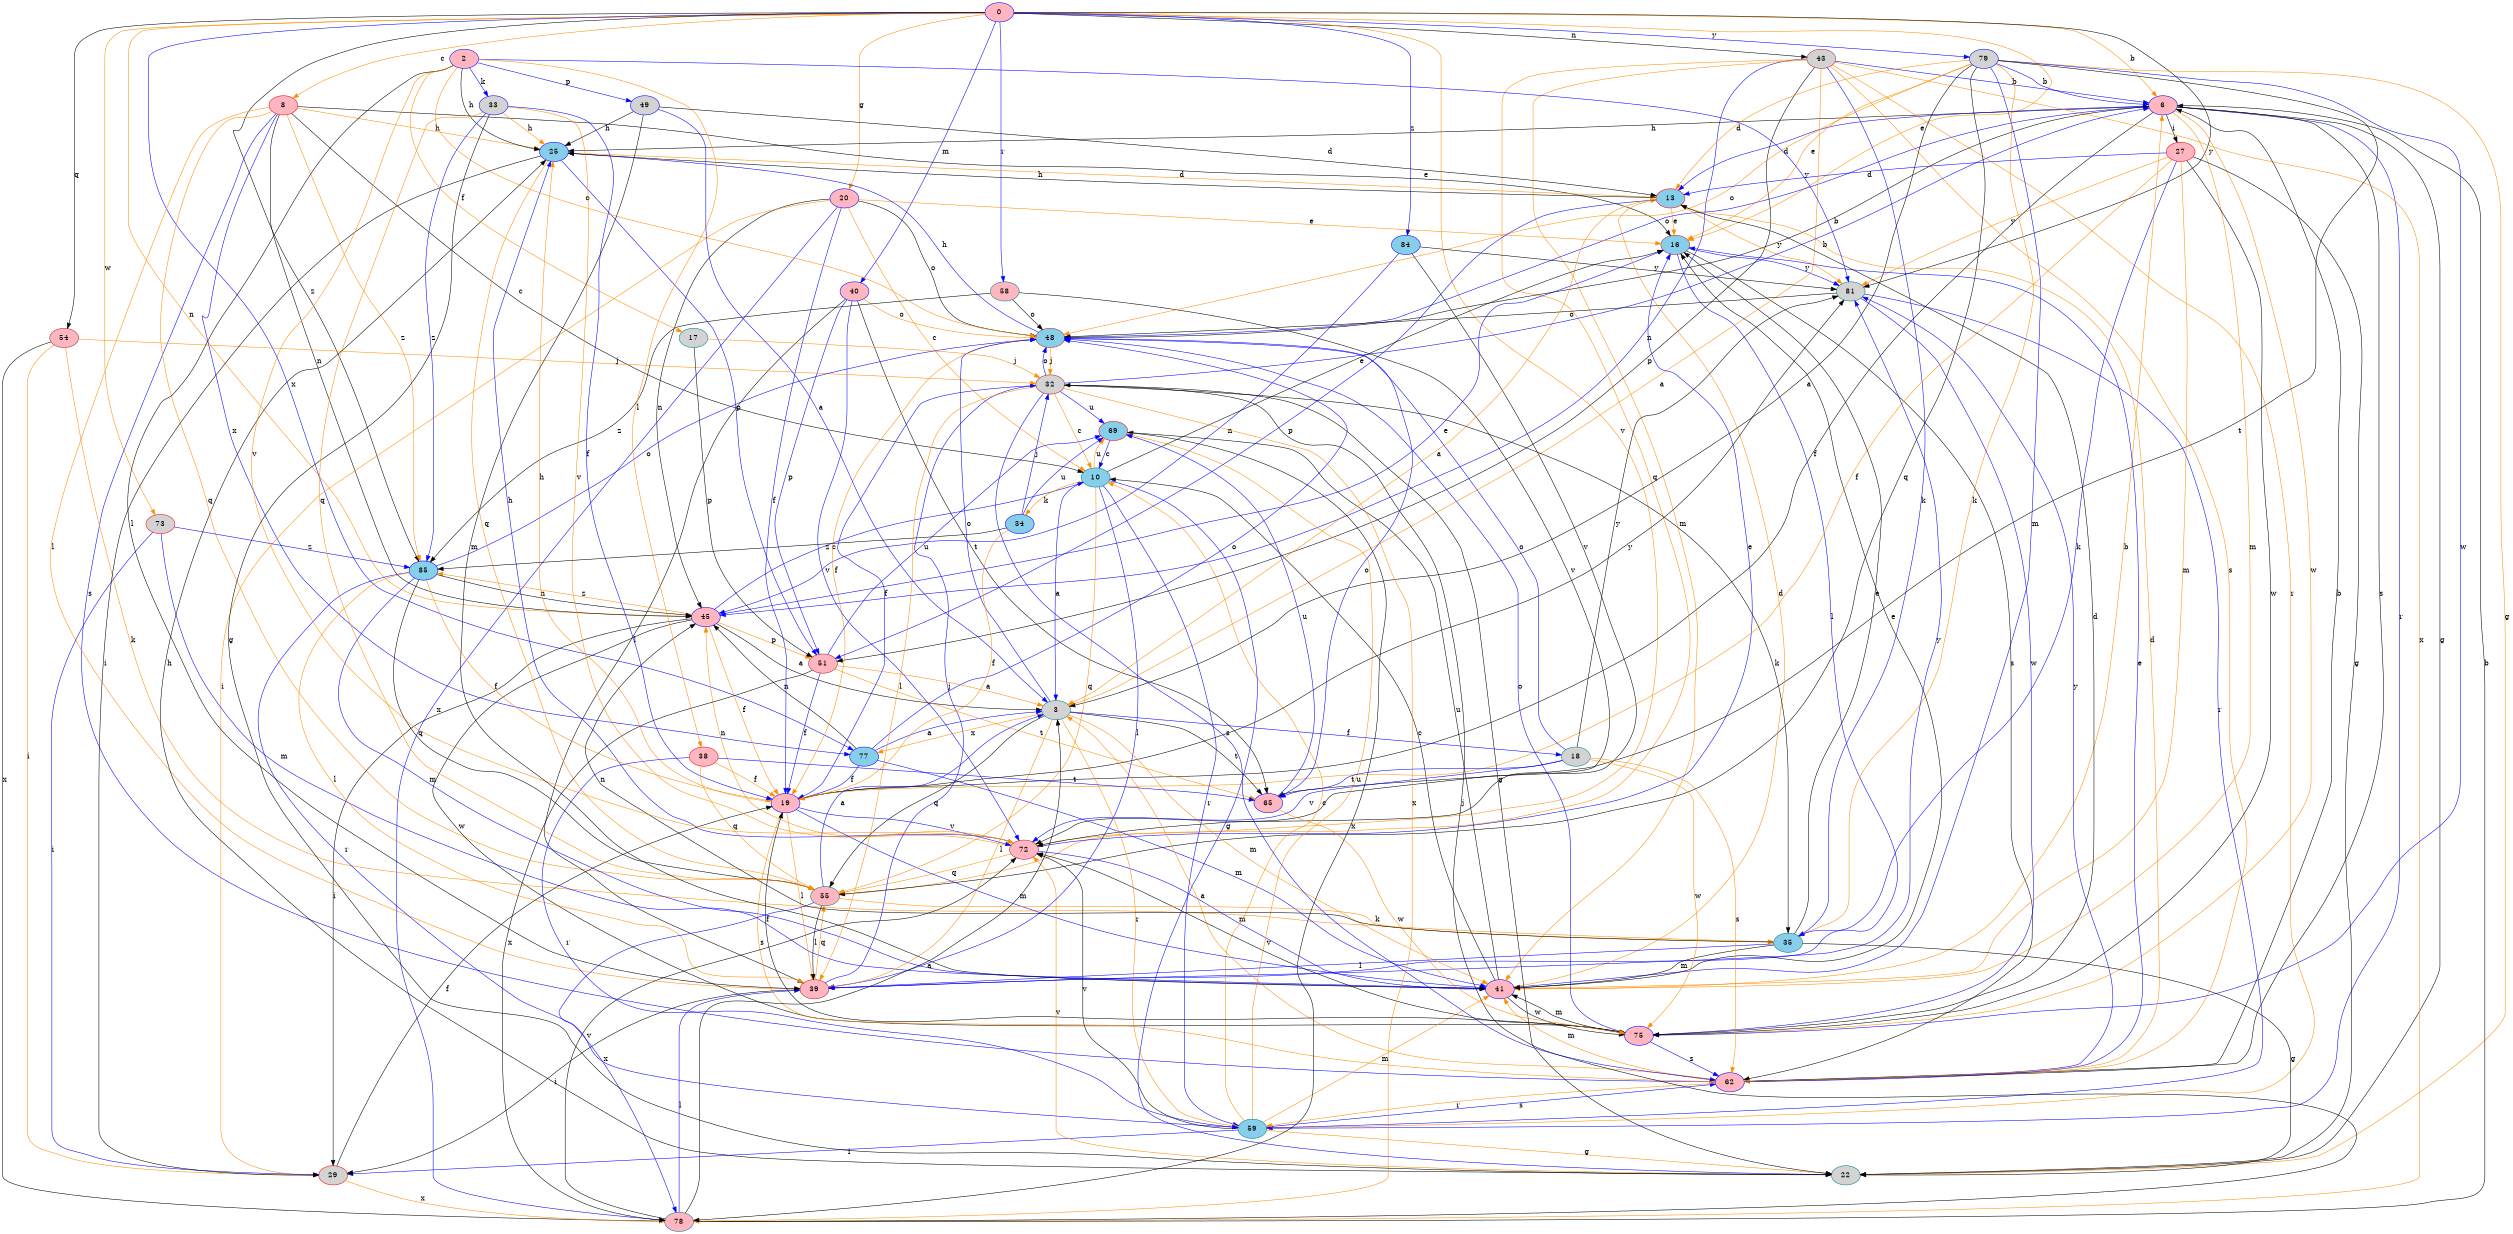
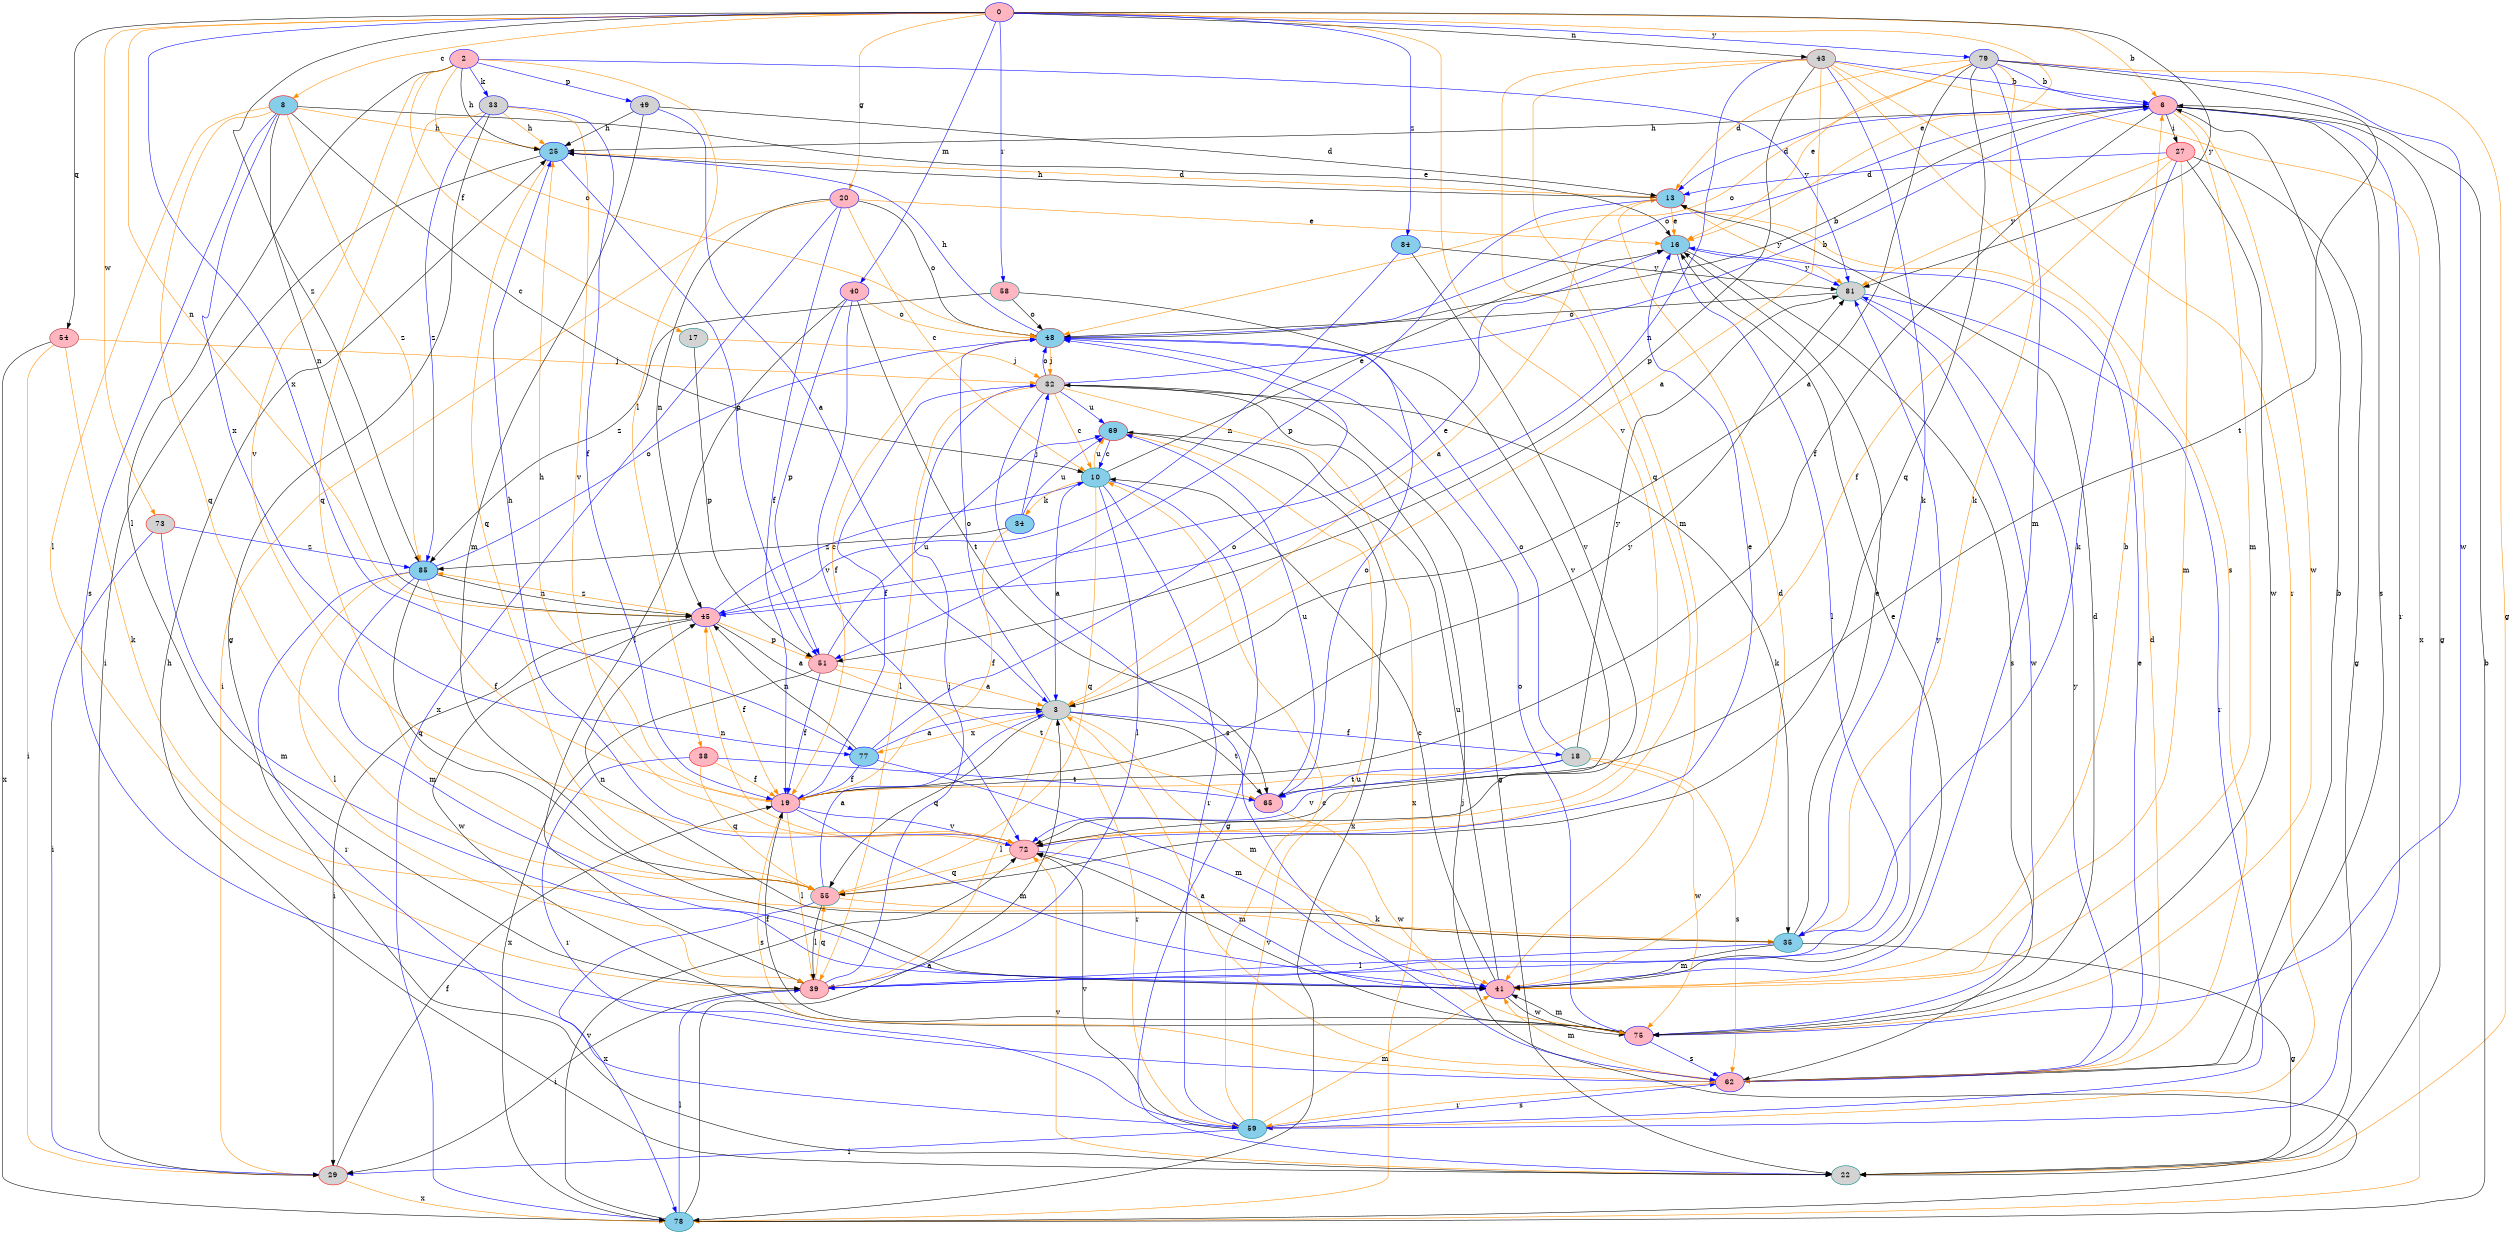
  strict digraph {
    fontname="DejaVu Serif"
    node [color=blue fillcolor=lightpink fontname="DejaVu Serif" style=filled]
    edge [color=darkorange fontname="DejaVu Serif"]
    0
    6
-   8 [color=red]
+   8 [color=red fillcolor=skyblue]
    16 [color=brown fillcolor=skyblue]
    20
    40
    43 [color=brown fillcolor=lightgrey]
    45
    54 [color=brown]
    58 [color=teal]
    72 [color=brown]
    73 [color=red fillcolor=lightgrey]
    77 [fillcolor=skyblue]
    79 [fillcolor=lightgrey]
    81 [color=teal fillcolor=lightgrey]
    84 [fillcolor=skyblue]
    85 [fillcolor=skyblue]
    25 [fillcolor=skyblue]
    48 [color=brown fillcolor=skyblue]
    41
    59 [color=teal fillcolor=skyblue]
    13 [color=red fillcolor=skyblue]
    19
    22 [color=teal fillcolor=lightgrey]
    27 [color=red]
    62
    75
    39 [color=brown]
    55 [color=teal]
    10 [color=teal fillcolor=skyblue]
    29 [color=red fillcolor=lightgrey]
-   78 [color=teal]
+   78 [color=teal fillcolor=skyblue]
    65
    51 [color=brown]
    3 [color=teal fillcolor=lightgrey]
    35 [color=teal fillcolor=skyblue]
    32 [color=brown fillcolor=lightgrey]
    2
    17 [color=teal fillcolor=lightgrey]
    33 [fillcolor=lightgrey]
    38 [color=red]
    49 [fillcolor=lightgrey]
    18 [color=teal fillcolor=lightgrey]
    69 [color=red fillcolor=skyblue]
    34 [fillcolor=skyblue]
    0 -> 6 [label=b]
    0 -> 8 [label=c]
    0 -> 16 [label=e]
    0 -> 20 [label=g]
    0 -> 40 [color=blue label=m]
    0 -> 43 [color=black label=n]
    0 -> 45 [label=n]
    0 -> 54 [color=black label=q]
    0 -> 58 [color=blue label=r]
    0 -> 72 [label=v]
    0 -> 73 [label=w]
    0 -> 77 [color=blue label=x]
    0 -> 79 [color=blue label=y]
    0 -> 81 [color=black label=y]
    0 -> 84 [color=blue label=z]
    0 -> 85 [color=black label=z]
    6 -> 25 [color=black label=h]
    6 -> 48 [color=blue label=o]
    6 -> 41 [label=m]
    6 -> 59 [color=blue label=r]
    6 -> 13 [color=blue label=d]
    6 -> 19 [color=black label=f]
    6 -> 22 [color=black label=g]
    6 -> 27 [color=black label=i]
    6 -> 62 [color=black label=s]
    6 -> 75 [label=w]
    8 -> 16 [color=black label=e]
    8 -> 45 [color=black label=n]
    8 -> 77 [color=blue label=x]
    8 -> 85 [label=z]
    8 -> 25 [label=h]
    8 -> 62 [color=blue label=s]
    8 -> 39 [label=l]
    8 -> 55 [label=q]
    8 -> 10 [color=black label=c]
    16 -> 81 [color=blue label=y]
    16 -> 62 [color=black label=s]
    16 -> 39 [color=blue label=l]
    20 -> 16 [label=e]
    20 -> 45 [color=black label=n]
    20 -> 48 [color=black label=o]
    20 -> 19 [color=blue label=f]
    20 -> 10 [label=c]
    20 -> 29 [label=i]
    20 -> 78 [color=blue label=x]
    40 -> 72 [color=blue label=v]
    40 -> 48 [label=o]
    40 -> 39 [color=black label=l]
    40 -> 65 [color=black label=t]
    40 -> 51 [color=blue label=p]
    43 -> 6 [color=blue label=b]
    43 -> 45 [color=blue label=n]
    43 -> 41 [label=m]
    43 -> 59 [label=r]
    43 -> 62 [label=s]
    43 -> 55 [label=q]
    43 -> 78 [label=x]
    43 -> 51 [color=black label=p]
    43 -> 3 [label=a]
    43 -> 35 [color=blue label=k]
    45 -> 16 [color=blue label=e]
    45 -> 85 [label=z]
    45 -> 19 [label=f]
    45 -> 75 [color=black label=w]
    45 -> 10 [color=blue label=c]
    45 -> 29 [color=black label=i]
    45 -> 51 [label=p]
    45 -> 3 [color=black label=a]
    54 -> 29 [label=i]
    54 -> 78 [color=black label=x]
    54 -> 35 [label=k]
    54 -> 32 [label=j]
    58 -> 72 [color=black label=v]
    58 -> 85 [color=black label=z]
    58 -> 48 [color=black label=o]
    72 -> 16 [color=blue label=e]
    72 -> 45 [label=n]
    72 -> 25 [color=blue label=h]
    72 -> 41 [color=blue label=m]
    72 -> 55 [label=q]
    73 -> 85 [color=blue label=z]
    73 -> 41 [color=blue label=m]
    73 -> 29 [color=blue label=i]
    77 -> 45 [color=black label=n]
    77 -> 48 [color=blue label=o]
    77 -> 41 [color=blue label=m]
    77 -> 19 [color=blue label=f]
    77 -> 3 [color=blue label=a]
    79 -> 6 [color=blue label=b]
    79 -> 16 [label=e]
    79 -> 48 [label=o]
    79 -> 41 [color=blue label=m]
    79 -> 13 [label=d]
    79 -> 22 [label=g]
    79 -> 75 [color=blue label=w]
    79 -> 55 [color=black label=q]
    79 -> 65 [color=black label=t]
    79 -> 3 [color=black label=a]
    79 -> 35 [label=k]
    81 -> 48 [color=black label=o]
    81 -> 59 [color=blue label=r]
    81 -> 75 [color=blue label=w]
    84 -> 45 [color=blue label=n]
    84 -> 72 [color=black label=v]
    84 -> 81 [color=black label=y]
    85 -> 45 [color=black label=n]
    85 -> 48 [color=blue label=o]
    85 -> 41 [color=blue label=m]
    85 -> 59 [color=blue label=r]
    85 -> 19 [label=f]
    85 -> 39 [label=l]
    85 -> 55 [color=black label=q]
    25 -> 13 [label=d]
    25 -> 55 [label=q]
    25 -> 29 [color=black label=i]
    25 -> 51 [color=blue label=p]
    48 -> 6 [color=black label=b]
    48 -> 25 [color=blue label=h]
    48 -> 19 [label=f]
    48 -> 32 [label=j]
    41 -> 6 [label=b]
    41 -> 16 [color=black label=e]
    41 -> 13 [label=d]
    41 -> 75 [color=black label=w]
    41 -> 10 [color=black label=c]
    41 -> 69 [color=black label=u]
    59 -> 72 [color=black label=v]
    59 -> 41 [label=m]
-   59 -> 22 [label=g]
    59 -> 62 [color=blue label=s]
    59 -> 10 [label=c]
    59 -> 29 [color=blue label=i]
    59 -> 69 [label=u]
    13 -> 16 [label=e]
    13 -> 81 [label=y]
    13 -> 25 [color=black label=h]
    13 -> 51 [color=blue label=p]
    13 -> 3 [label=a]
    19 -> 72 [color=blue label=v]
    19 -> 81 [color=black label=y]
    19 -> 25 [label=h]
    19 -> 41 [color=blue label=m]
    19 -> 62 [label=s]
    19 -> 39 [label=l]
    22 -> 72 [label=v]
    22 -> 25 [color=black label=h]
    27 -> 81 [label=y]
    27 -> 41 [label=m]
    27 -> 13 [color=blue label=d]
    27 -> 19 [label=f]
    27 -> 22 [color=black label=g]
    27 -> 75 [color=black label=w]
    27 -> 35 [color=blue label=k]
    62 -> 6 [color=black label=b]
    62 -> 16 [color=blue label=e]
    62 -> 81 [color=blue label=y]
    62 -> 41 [label=m]
    62 -> 59 [label=r]
    62 -> 13 [label=d]
    62 -> 3 [label=a]
    75 -> 72 [color=black label=v]
    75 -> 48 [color=blue label=o]
    75 -> 41 [color=black label=m]
    75 -> 13 [color=black label=d]
    75 -> 19 [color=black label=f]
    75 -> 62 [color=blue label=s]
    39 -> 81 [color=blue label=y]
    39 -> 55 [label=q]
    39 -> 29 [color=black label=i]
    39 -> 32 [color=blue label=j]
    55 -> 39 [color=black label=l]
    55 -> 78 [color=blue label=x]
    55 -> 3 [color=blue label=a]
    55 -> 35 [label=k]
    10 -> 16 [color=black label=e]
    10 -> 59 [color=blue label=r]
    10 -> 22 [color=blue label=g]
    10 -> 39 [color=blue label=l]
    10 -> 55 [label=q]
    10 -> 3 [color=blue label=a]
    10 -> 69 [label=u]
    10 -> 34 [label=k]
    29 -> 19 [color=black label=f]
    29 -> 78 [label=x]
    78 -> 6 [color=black label=b]
    78 -> 72 [color=black label=v]
    78 -> 39 [color=blue label=l]
    78 -> 3 [color=black label=a]
    78 -> 32 [color=black label=j]
    65 -> 48 [color=blue label=o]
    65 -> 75 [label=w]
    65 -> 69 [color=blue label=u]
    51 -> 19 [color=blue label=f]
    51 -> 78 [color=black label=x]
    51 -> 65 [label=t]
    51 -> 3 [label=a]
    51 -> 69 [color=blue label=u]
    3 -> 77 [label=x]
    3 -> 48 [color=blue label=o]
    3 -> 41 [label=m]
    3 -> 59 [label=r]
    3 -> 39 [label=l]
    3 -> 55 [color=black label=q]
    3 -> 65 [color=black label=t]
    3 -> 18 [color=blue label=f]
    35 -> 16 [color=black label=e]
    35 -> 45 [color=black label=n]
    35 -> 41 [color=black label=m]
    35 -> 22 [color=black label=g]
    35 -> 39 [color=blue label=l]
    32 -> 6 [color=blue label=b]
    32 -> 48 [color=blue label=o]
    32 -> 19 [color=blue label=f]
    32 -> 22 [color=black label=g]
    32 -> 62 [color=blue label=s]
    32 -> 39 [label=l]
    32 -> 10 [label=c]
    32 -> 78 [label=x]
    32 -> 35 [color=black label=k]
    32 -> 69 [color=blue label=u]
    2 -> 72 [label=v]
    2 -> 81 [color=blue label=y]
    2 -> 25 [color=black label=h]
    2 -> 48 [label=o]
    2 -> 39 [color=black label=l]
    2 -> 17 [label=f]
    2 -> 33 [color=blue label=k]
    2 -> 38 [label=l]
    2 -> 49 [color=blue label=p]
    17 -> 51 [color=black label=p]
    17 -> 32 [label=j]
    33 -> 72 [label=v]
    33 -> 85 [color=blue label=z]
    33 -> 25 [label=h]
    33 -> 19 [color=blue label=f]
    33 -> 22 [color=black label=g]
    33 -> 55 [label=q]
    38 -> 59 [color=blue label=r]
    38 -> 19 [label=f]
    38 -> 55 [label=q]
    38 -> 65 [color=blue label=t]
    49 -> 25 [color=black label=h]
    49 -> 41 [color=black label=m]
    49 -> 13 [color=black label=d]
    49 -> 3 [color=blue label=a]
    18 -> 72 [color=blue label=v]
    18 -> 81 [color=black label=y]
    18 -> 48 [color=blue label=o]
    18 -> 62 [label=s]
    18 -> 75 [label=w]
    18 -> 65 [color=blue label=t]
    69 -> 10 [color=blue label=c]
    69 -> 78 [color=black label=x]
    34 -> 85 [color=black label=z]
    34 -> 19 [label=f]
    34 -> 32 [color=blue label=j]
    34 -> 69 [color=blue label=u]
  }
